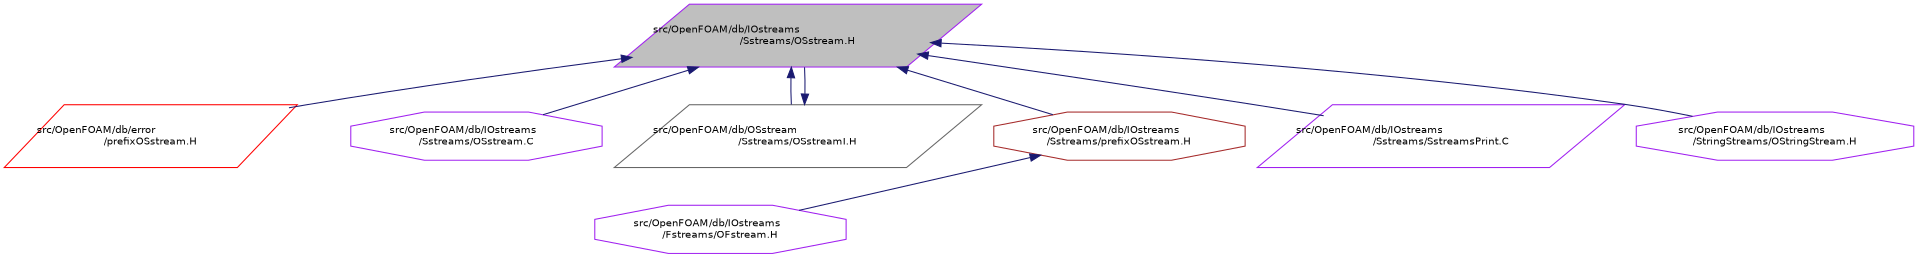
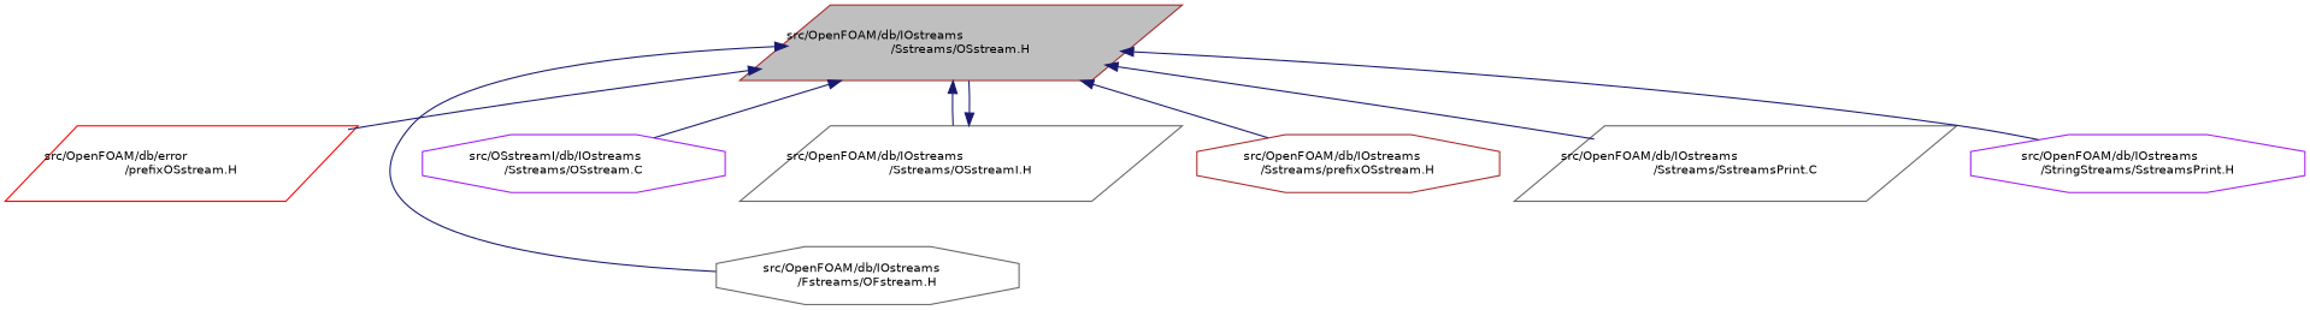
  digraph {
    node [color=gray40 fontname=Helvetica fontsize=10 shape=parallelogram]
    edge [color=midnightblue dir=back fontname=Helvetica fontsize=10 labelfontname=Helvetica labelfontsize=10 style=solid]
-   n1 [color=purple fillcolor=grey75 fontcolor=black height=0.2 label="src/OpenFOAM/db/IOstreams\l/Sstreams/OSstream.H" style=filled width=0.4]
+   n1 [color=brown fillcolor=grey75 fontcolor=black height=0.2 label="src/OpenFOAM/db/IOstreams\l/Sstreams/OSstream.H" style=filled width=0.4]
    n2 [color=red height=0.2 label="src/OpenFOAM/db/error\l/prefixOSstream.H" width=0.4]
-   n3 [color=purple height=0.2 label="src/OpenFOAM/db/IOstreams\l/Fstreams/OFstream.H" shape=octagon width=0.4]
-   n4 [color=purple height=0.2 label="src/OpenFOAM/db/IOstreams\l/Sstreams/OSstream.C" shape=octagon width=0.4]
-   n5 [height=0.2 label="src/OpenFOAM/db/OSstream\l/Sstreams/OSstreamI.H" width=0.4]
+   n3 [height=0.2 label="src/OpenFOAM/db/IOstreams\l/Fstreams/OFstream.H" shape=octagon width=0.4]
+   n4 [color=purple height=0.2 label="src/OSstreamI/db/IOstreams\l/Sstreams/OSstream.C" shape=octagon width=0.4]
+   n5 [height=0.2 label="src/OpenFOAM/db/IOstreams\l/Sstreams/OSstreamI.H" width=0.4]
    n6 [color=brown height=0.2 label="src/OpenFOAM/db/IOstreams\l/Sstreams/prefixOSstream.H" shape=octagon width=0.4]
-   n7 [color=purple height=0.2 label="src/OpenFOAM/db/IOstreams\l/Sstreams/SstreamsPrint.C" width=0.4]
-   n8 [color=purple height=0.2 label="src/OpenFOAM/db/IOstreams\l/StringStreams/OStringStream.H" shape=octagon width=0.4]
+   n7 [height=0.2 label="src/OpenFOAM/db/IOstreams\l/Sstreams/SstreamsPrint.C" width=0.4]
+   n8 [color=purple height=0.2 label="src/OpenFOAM/db/IOstreams\l/StringStreams/SstreamsPrint.H" shape=octagon width=0.4]
    n1 -> n2
-   n6 -> n3
+   n1 -> n3
    n1 -> n4
    n1 -> n5
    n1 -> n6
    n1 -> n7
    n1 -> n8
    n5 -> n1
  }
